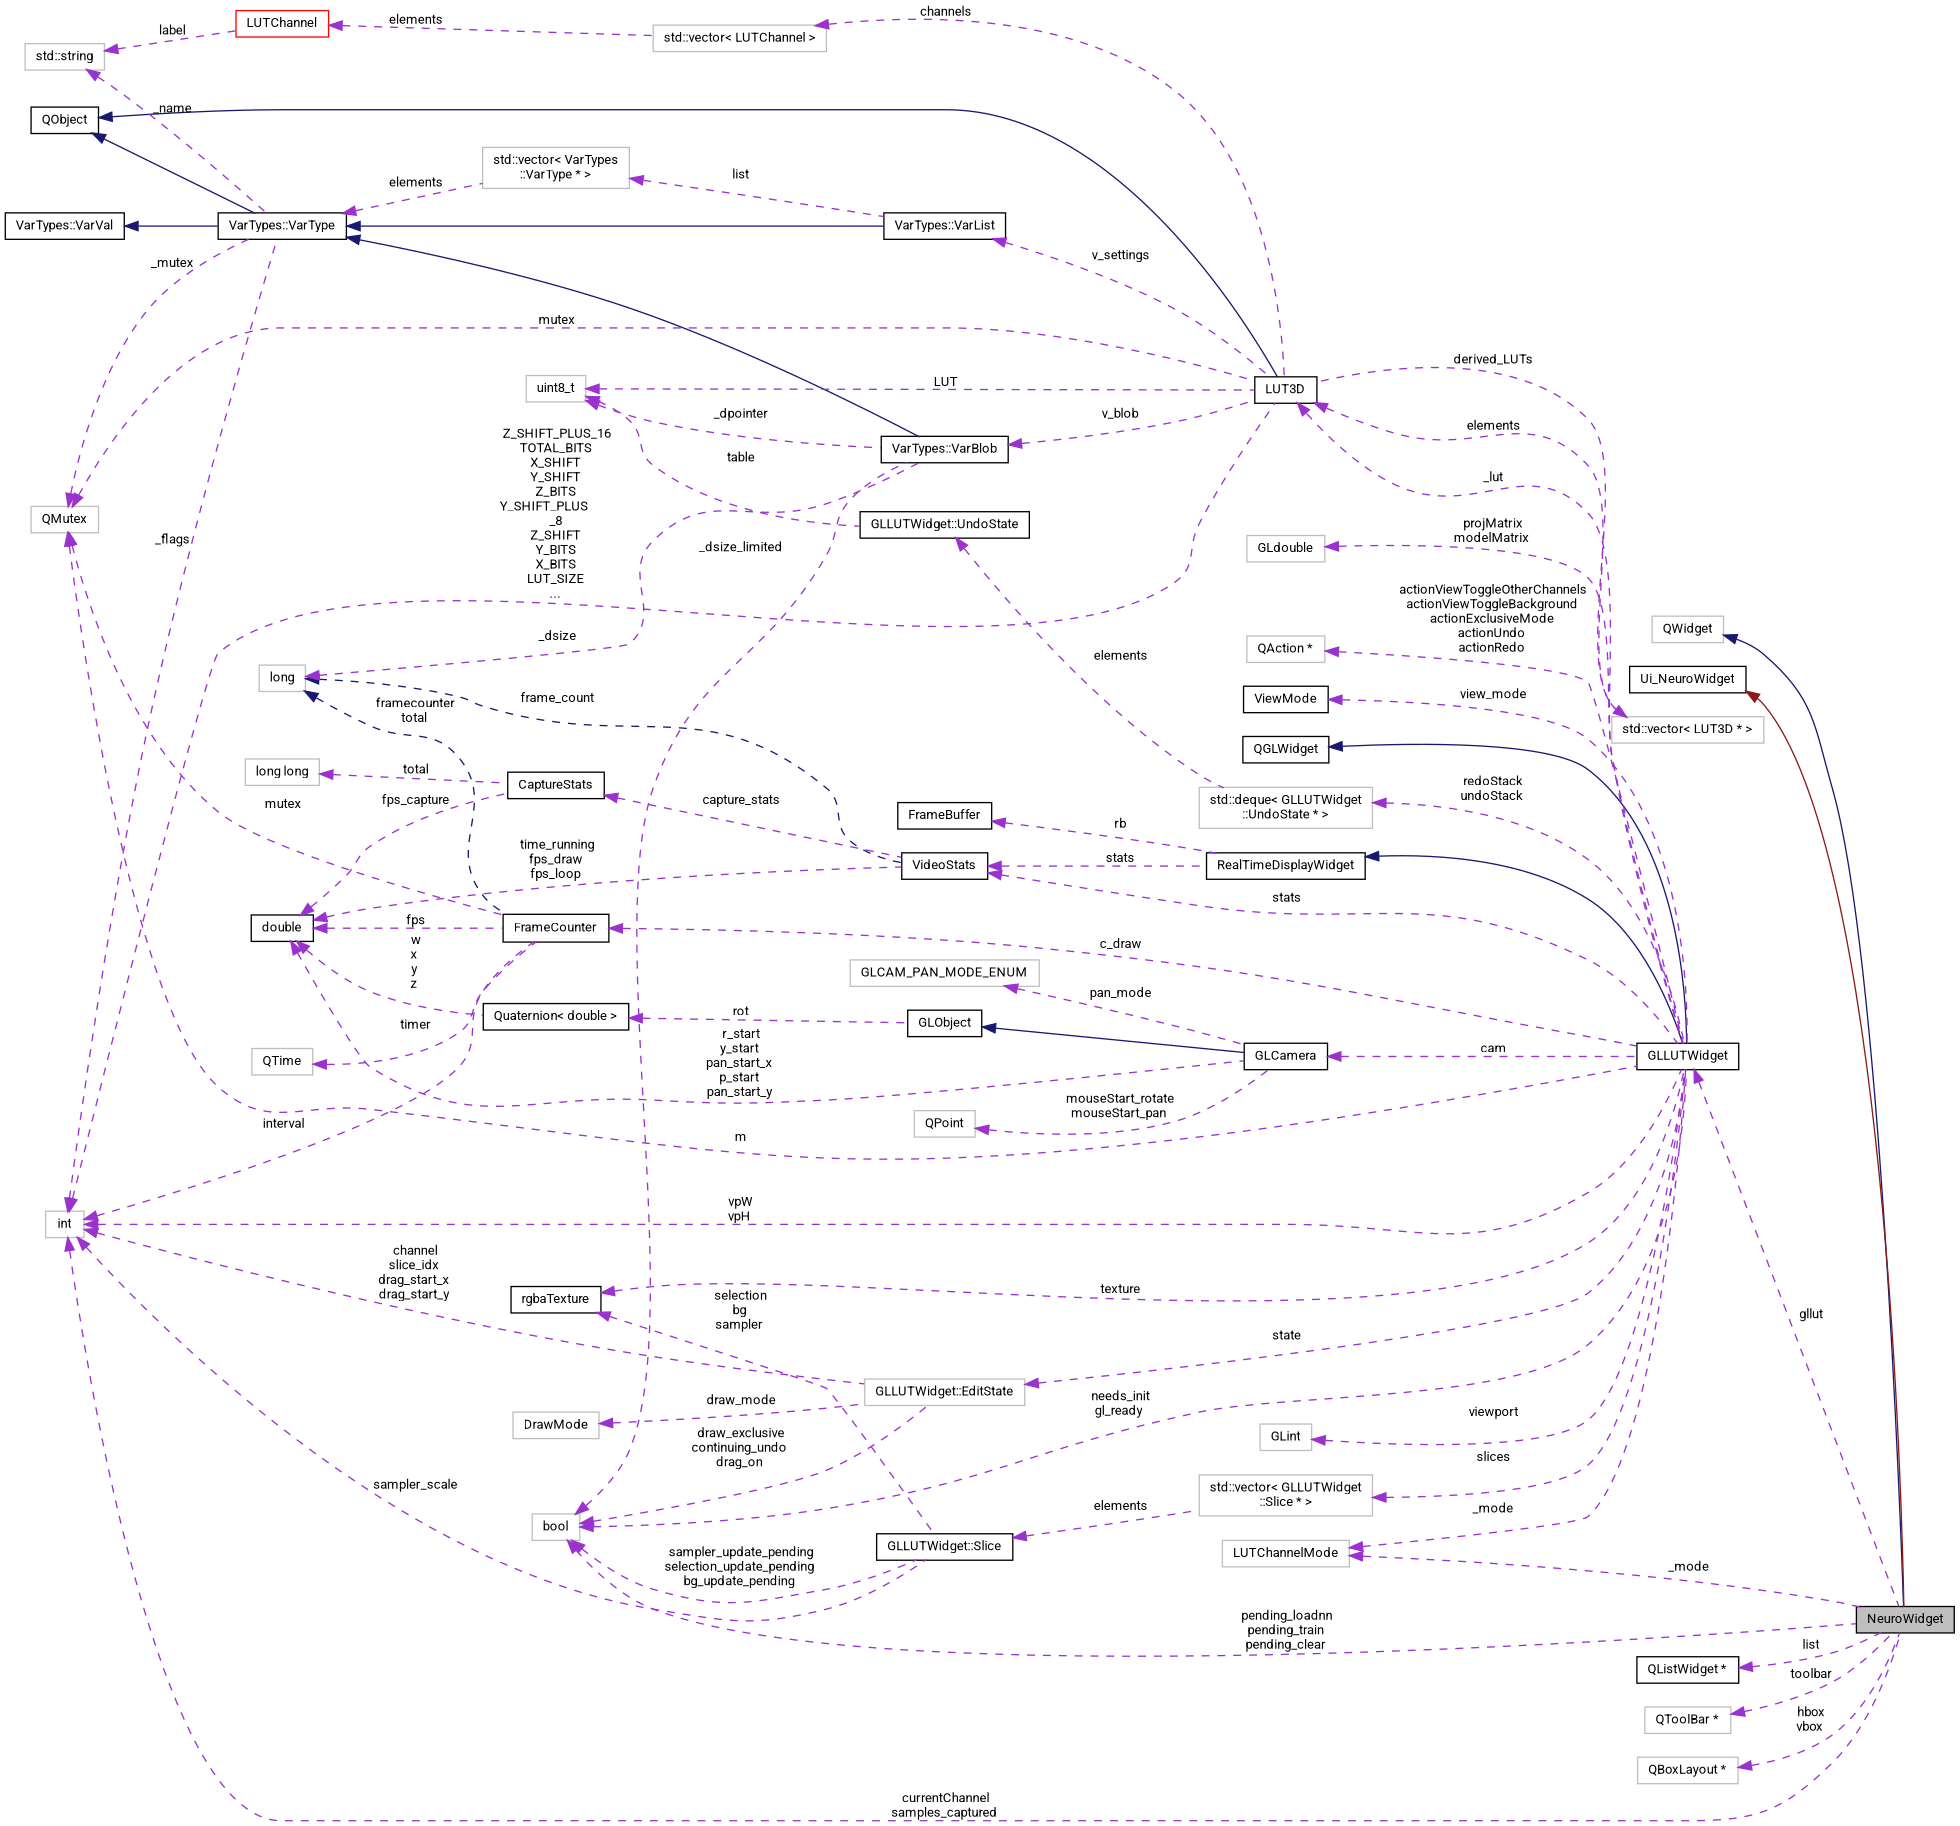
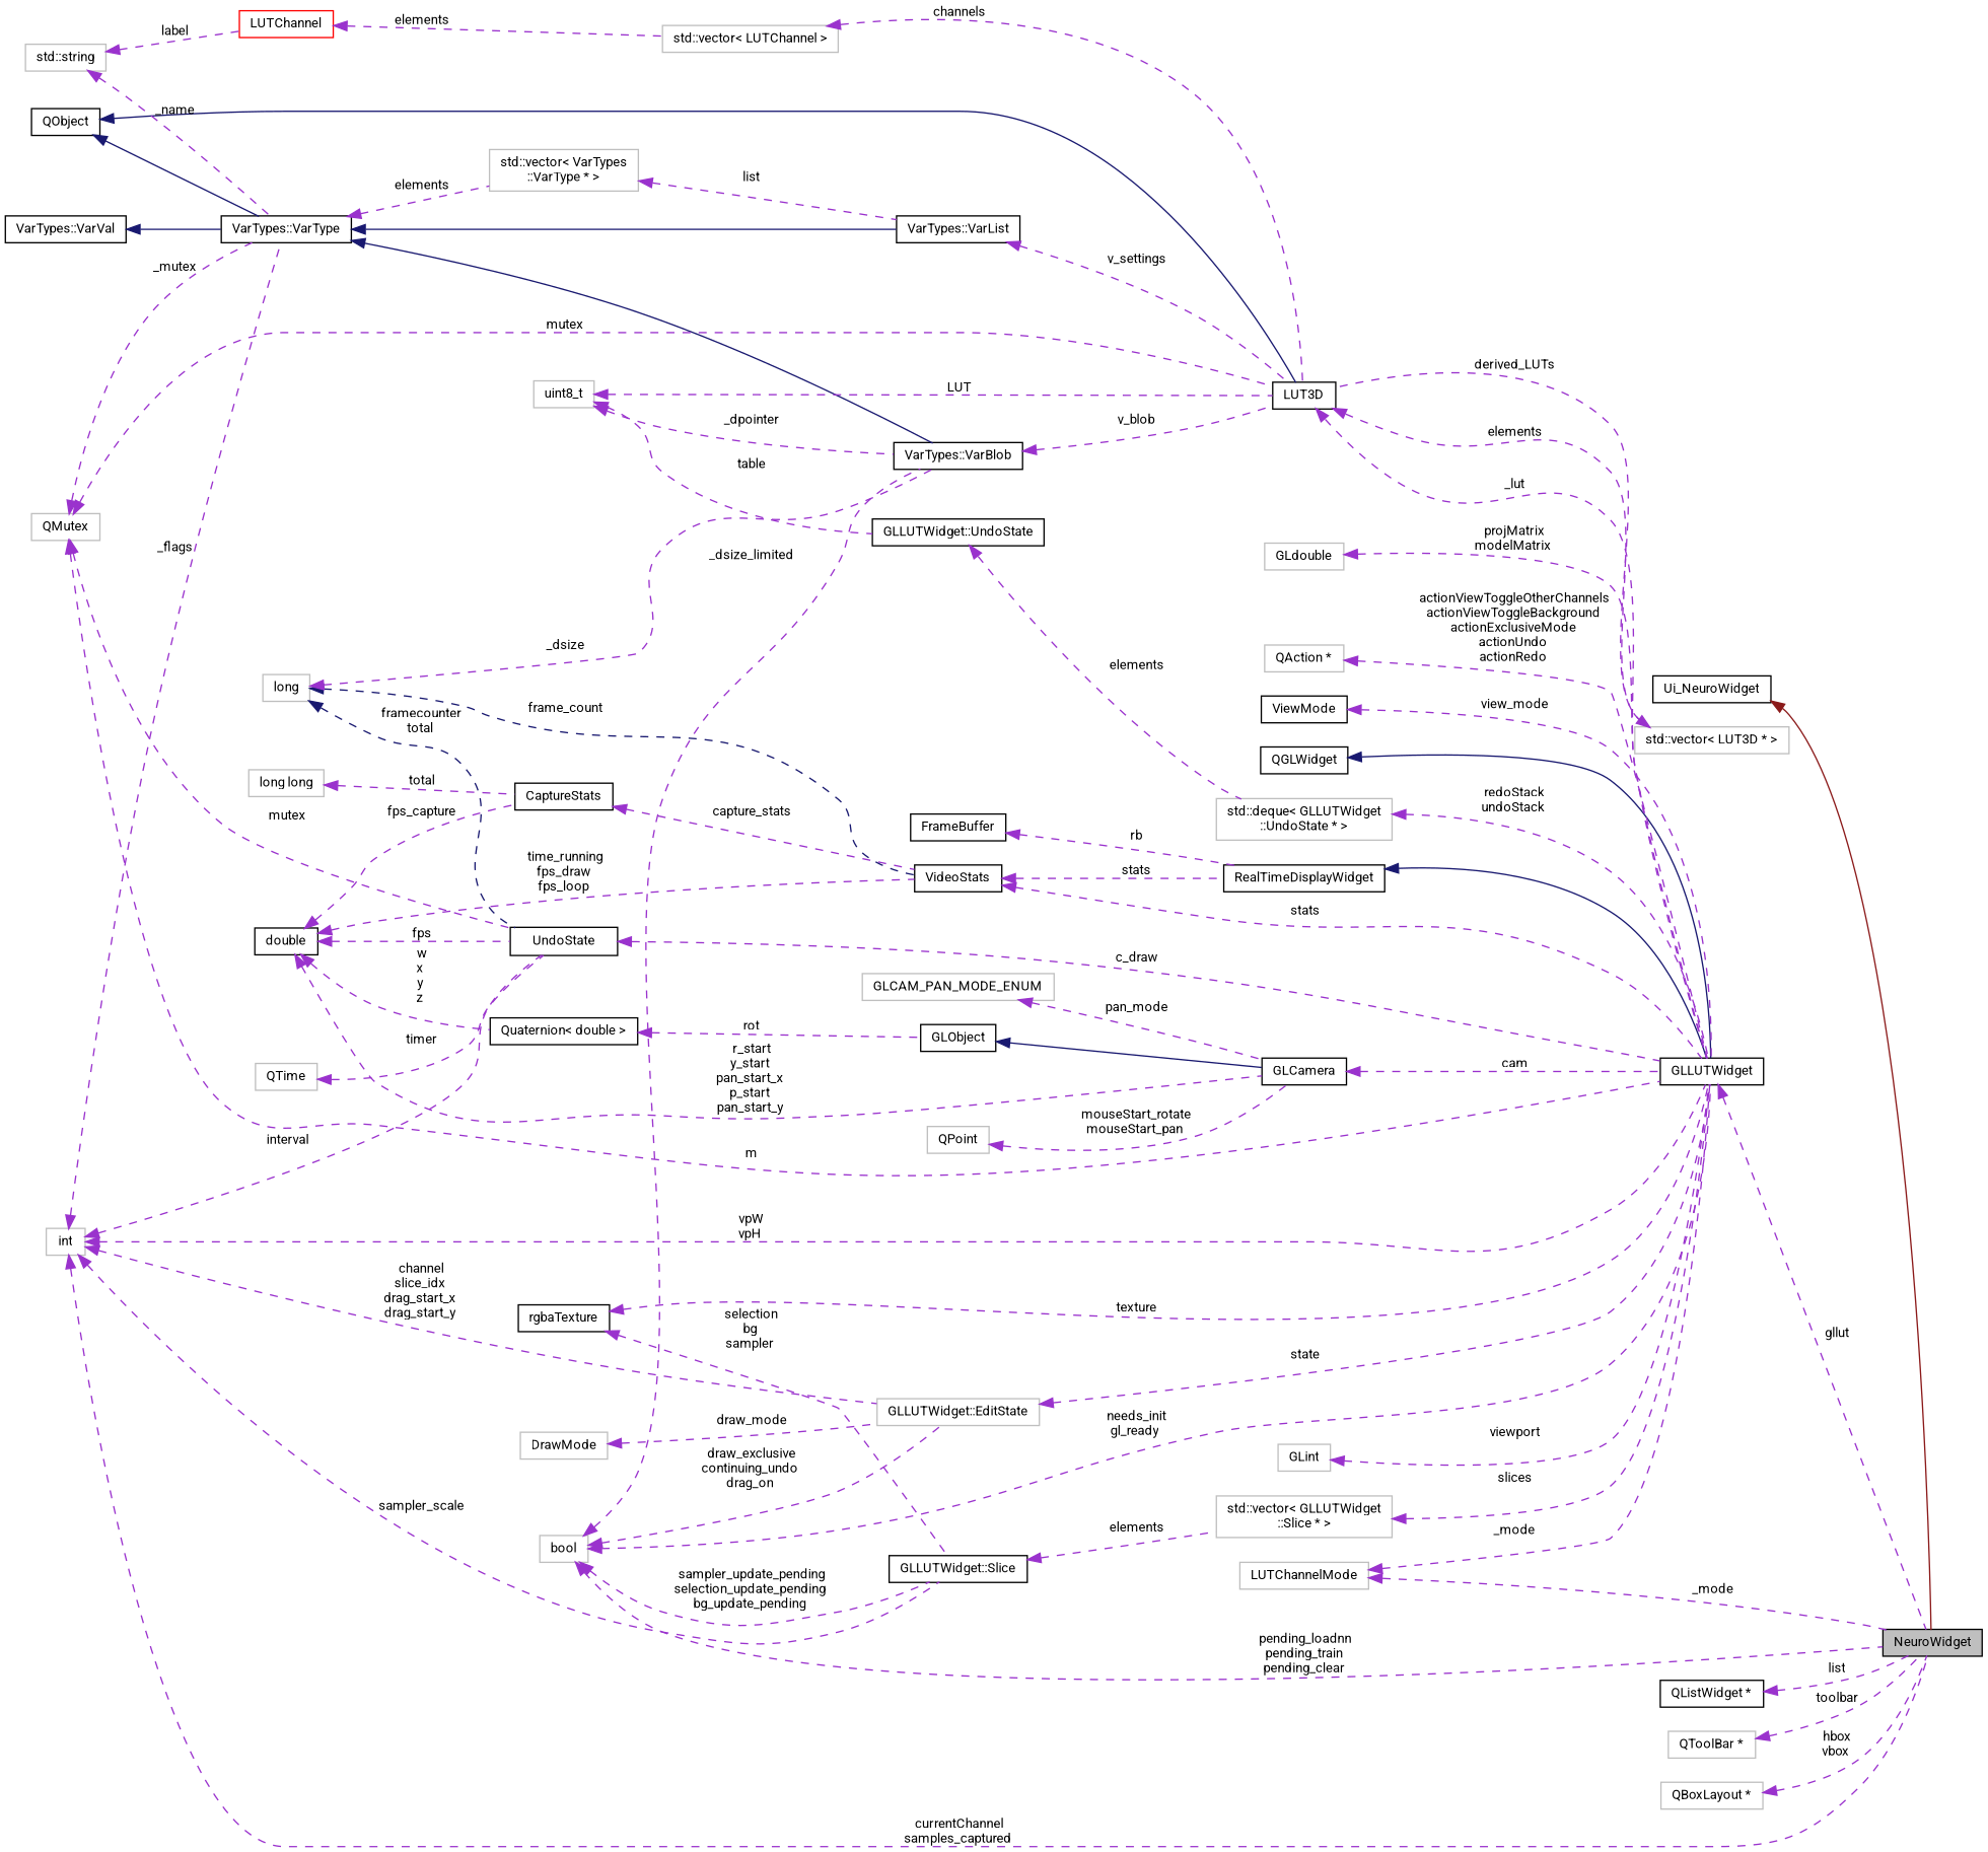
  digraph {
    fontname=Roboto
    rankdir=LR
    node [color=black fillcolor=white fontname=Roboto fontsize=10 shape=record style=filled]
    edge [color=darkorchid3 dir=back fontname=Roboto fontsize=10 labelfontname=Helvetica labelfontsize=10 style=dashed]
    n1 [fillcolor=grey75 fontcolor=black height=0.2 label=NeuroWidget width=0.4]
-   n2 [color=grey75 height=0.2 label=QWidget width=0.4]
    n3 [height=0.2 label=Ui_NeuroWidget width=0.4]
    n4 [height=0.2 label=GLLUTWidget width=0.4]
    n5 [height=0.2 label=QGLWidget width=0.4]
    n6 [height=0.2 label=RealTimeDisplayWidget width=0.4]
    n7 [height=0.2 label=FrameBuffer width=0.4]
    n8 [height=0.2 label=VideoStats width=0.4]
    n9 [height=0.2 label=double width=0.4]
    n10 [height=0.2 label=CaptureStats width=0.4]
-   n11 [height=0.2 label=FrameCounter width=0.4]
+   n11 [height=0.2 label=UndoState width=0.4]
    n12 [height=0.2 label=GLCamera width=0.4]
    n13 [height=0.2 label="Quaternion\< double \>" width=0.4]
    n14 [height=0.2 label=GLObject width=0.4]
    n15 [color=grey75 height=0.2 label=long width=0.4]
    n16 [height=0.2 label="VarTypes::VarBlob" width=0.4]
    n17 [height=0.2 label=LUT3D width=0.4]
    n18 [color=grey75 height=0.2 label="long long" width=0.4]
    n19 [color=grey75 height=0.2 label=QTime width=0.4]
    n20 [color=grey75 height=0.2 label=int width=0.4]
    n21 [color=grey75 height=0.2 label="GLLUTWidget::EditState" width=0.4]
    n22 [height=0.2 label="VarTypes::VarType" width=0.4]
    n23 [height=0.2 label="GLLUTWidget::Slice" width=0.4]
    n24 [color=grey75 height=0.2 label="std::vector\< LUT3D * \>" width=0.4]
    n25 [height=0.2 label="VarTypes::VarList" width=0.4]
    n26 [color=grey75 height=0.2 label="std::vector\< VarTypes\l::VarType * \>" width=0.4]
    n27 [color=grey75 height=0.2 label="std::vector\< GLLUTWidget\l::Slice * \>" width=0.4]
    n28 [color=grey75 height=0.2 label=QMutex width=0.4]
    n29 [color=grey75 height=0.2 label=GLCAM_PAN_MODE_ENUM width=0.4]
    n30 [color=grey75 height=0.2 label=QPoint width=0.4]
    n31 [color=grey75 height=0.2 label=GLint width=0.4]
    n32 [color=grey75 height=0.2 label=LUTChannelMode width=0.4]
    n33 [color=grey75 height=0.2 label=bool width=0.4]
    n34 [color=grey75 height=0.2 label=DrawMode width=0.4]
    n35 [height=0.2 label=QObject width=0.4]
    n36 [height=0.2 label="VarTypes::VarVal" width=0.4]
    n37 [color=grey75 height=0.2 label="std::string" width=0.4]
    n38 [color=red height=0.2 label=LUTChannel width=0.4]
    n39 [color=grey75 height=0.2 label="std::vector\< LUTChannel \>" width=0.4]
    n40 [color=grey75 height=0.2 label=uint8_t width=0.4]
    n41 [height=0.2 label="GLLUTWidget::UndoState" width=0.4]
    n42 [color=grey75 height=0.2 label="std::deque\< GLLUTWidget\l::UndoState * \>" width=0.4]
    n43 [color=grey75 height=0.2 label=GLdouble width=0.4]
    n44 [color=grey75 height=0.2 label="QAction *" width=0.4]
    n45 [height=0.2 label=ViewMode width=0.4]
    n46 [height=0.2 label=rgbaTexture width=0.4]
    n47 [height=0.2 label="QListWidget *" width=0.4]
    n48 [color=grey75 height=0.2 label="QToolBar *" width=0.4]
    n49 [color=grey75 height=0.2 label="QBoxLayout *" width=0.4]
-   n2 -> n1 [color=midnightblue style=solid]
    n3 -> n1 [color=firebrick4 style=solid]
    n4 -> n1 [label=" gllut"]
    n5 -> n4 [color=midnightblue style=solid]
    n6 -> n4 [color=midnightblue style=solid]
    n7 -> n6 [label=" rb"]
    n8 -> n4 [label=" stats"]
    n8 -> n6 [label=" stats"]
    n9 -> n8 [label=" time_running\nfps_draw\nfps_loop"]
    n9 -> n10 [label=" fps_capture"]
    n9 -> n11 [label=" fps"]
    n9 -> n12 [label=" r_start\ny_start\npan_start_x\np_start\npan_start_y"]
    n9 -> n13 [label=" w\nx\ny\nz"]
    n10 -> n8 [label=" capture_stats"]
    n11 -> n4 [label=" c_draw"]
    n12 -> n4 [label=" cam"]
    n13 -> n14 [label=" rot"]
    n14 -> n12 [color=midnightblue style=solid]
    n15 -> n8 [color=midnightblue label=" frame_count"]
    n15 -> n11 [color=midnightblue label=" framecounter\ntotal"]
    n15 -> n16 [label=" _dsize"]
    n16 -> n17 [label=" v_blob"]
    n17 -> n4 [label=" _lut"]
    n17 -> n24 [label=" elements"]
    n18 -> n10 [label=" total"]
    n19 -> n11 [label=" timer"]
    n20 -> n1 [label=" currentChannel\nsamples_captured"]
    n20 -> n4 [label=" vpW\nvpH"]
    n20 -> n11 [label=" interval"]
-   n20 -> n17 [label=" Z_SHIFT_PLUS_16\nTOTAL_BITS\nX_SHIFT\nY_SHIFT\nZ_BITS\nY_SHIFT_PLUS\l_8\nZ_SHIFT\nY_BITS\nX_BITS\nLUT_SIZE\n..."]
    n20 -> n21 [label=" channel\nslice_idx\ndrag_start_x\ndrag_start_y"]
    n20 -> n22 [label=" _flags"]
    n20 -> n23 [label=" sampler_scale"]
    n21 -> n4 [label=" state"]
    n22 -> n16 [color=midnightblue style=solid]
    n22 -> n25 [color=midnightblue style=solid]
    n22 -> n26 [label=" elements"]
    n23 -> n27 [label=" elements"]
    n24 -> n17 [label=" derived_LUTs"]
    n25 -> n17 [label=" v_settings"]
    n26 -> n25 [label=" list"]
    n27 -> n4 [label=" slices"]
    n28 -> n4 [label=" m"]
    n28 -> n11 [label=" mutex"]
    n28 -> n17 [label=" mutex"]
    n28 -> n22 [label=" _mutex"]
    n29 -> n12 [label=" pan_mode"]
    n30 -> n12 [label=" mouseStart_rotate\nmouseStart_pan"]
    n31 -> n4 [label=" viewport"]
    n32 -> n1 [label=" _mode"]
    n32 -> n4 [label=" _mode"]
    n33 -> n1 [label=" pending_loadnn\npending_train\npending_clear"]
    n33 -> n4 [label=" needs_init\ngl_ready"]
    n33 -> n16 [label=" _dsize_limited"]
    n33 -> n21 [label=" draw_exclusive\ncontinuing_undo\ndrag_on"]
    n33 -> n23 [label=" sampler_update_pending\nselection_update_pending\nbg_update_pending"]
    n34 -> n21 [label=" draw_mode"]
    n35 -> n17 [color=midnightblue style=solid]
    n35 -> n22 [color=midnightblue style=solid]
    n36 -> n22 [color=midnightblue style=solid]
    n37 -> n22 [label=" _name"]
    n37 -> n38 [label=" label"]
    n38 -> n39 [label=" elements"]
    n39 -> n17 [label=" channels"]
    n40 -> n16 [label=" _dpointer"]
    n40 -> n17 [label=" LUT"]
    n40 -> n41 [label=" table"]
    n41 -> n42 [label=" elements"]
    n42 -> n4 [label=" redoStack\nundoStack"]
    n43 -> n4 [label=" projMatrix\nmodelMatrix"]
    n44 -> n4 [label=" actionViewToggleOtherChannels\nactionViewToggleBackground\nactionExclusiveMode\nactionUndo\nactionRedo"]
    n45 -> n4 [label=" view_mode"]
    n46 -> n4 [label=" texture"]
    n46 -> n23 [label=" selection\nbg\nsampler"]
    n47 -> n1 [label=" list"]
    n48 -> n1 [label=" toolbar"]
    n49 -> n1 [label=" hbox\nvbox"]
  }
